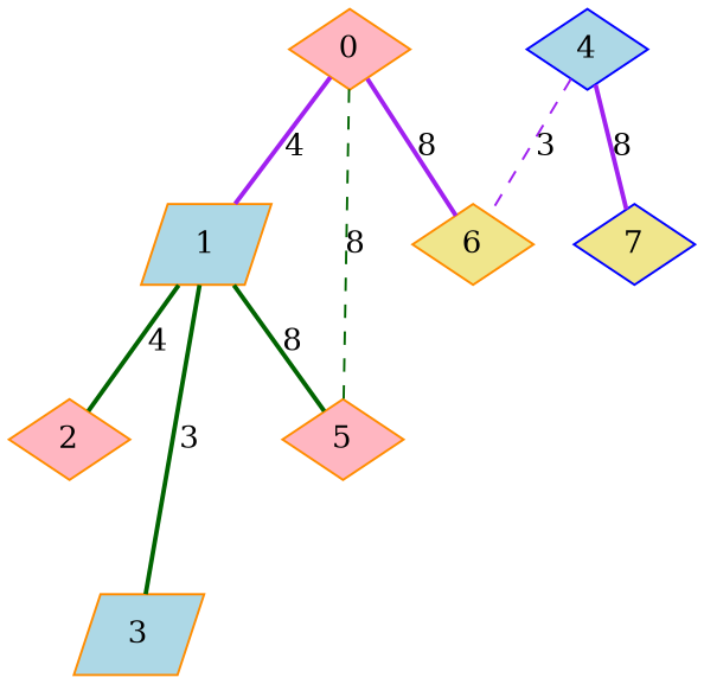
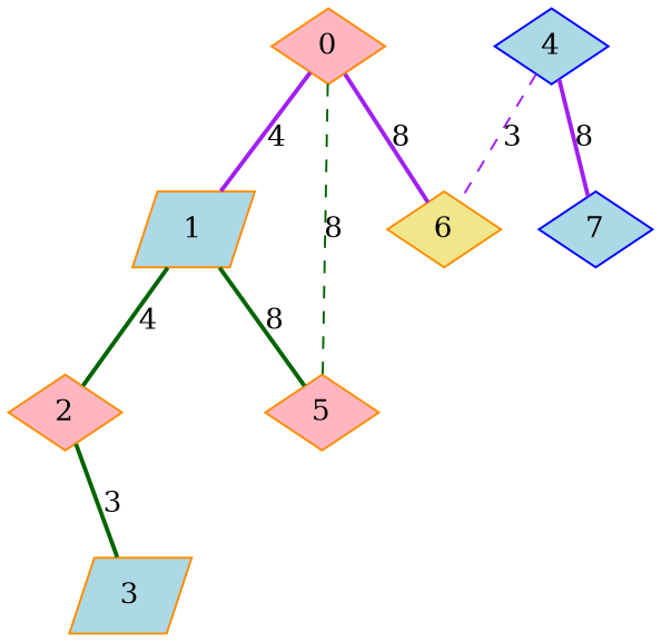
  graph {
    node [color=darkorange fillcolor=lightblue shape=diamond style=filled weight=1]
    edge [color=darkgreen style=bold]
    1 [shape=parallelogram]
    0 [fillcolor=lightpink]
    5 [fillcolor=lightpink weight=4]
    6 [fillcolor=khaki weight=3]
    2 [fillcolor=lightpink]
    3 [shape=parallelogram]
-   7 [color=blue fillcolor=khaki weight=3]
+   7 [color=blue weight=3]
    4 [color=blue]
    1 -- 5 [label=8]
    1 -- 2 [label=4]
    0 -- 1 [color=purple label=4]
    0 -- 5 [label=8 style=dashed]
    0 -- 6 [color=purple label=8]
-   1 -- 3 [label=3]
+   2 -- 3 [label=3]
    4 -- 6 [color=purple label=3 style=dashed]
    4 -- 7 [color=purple label=8]
  }
